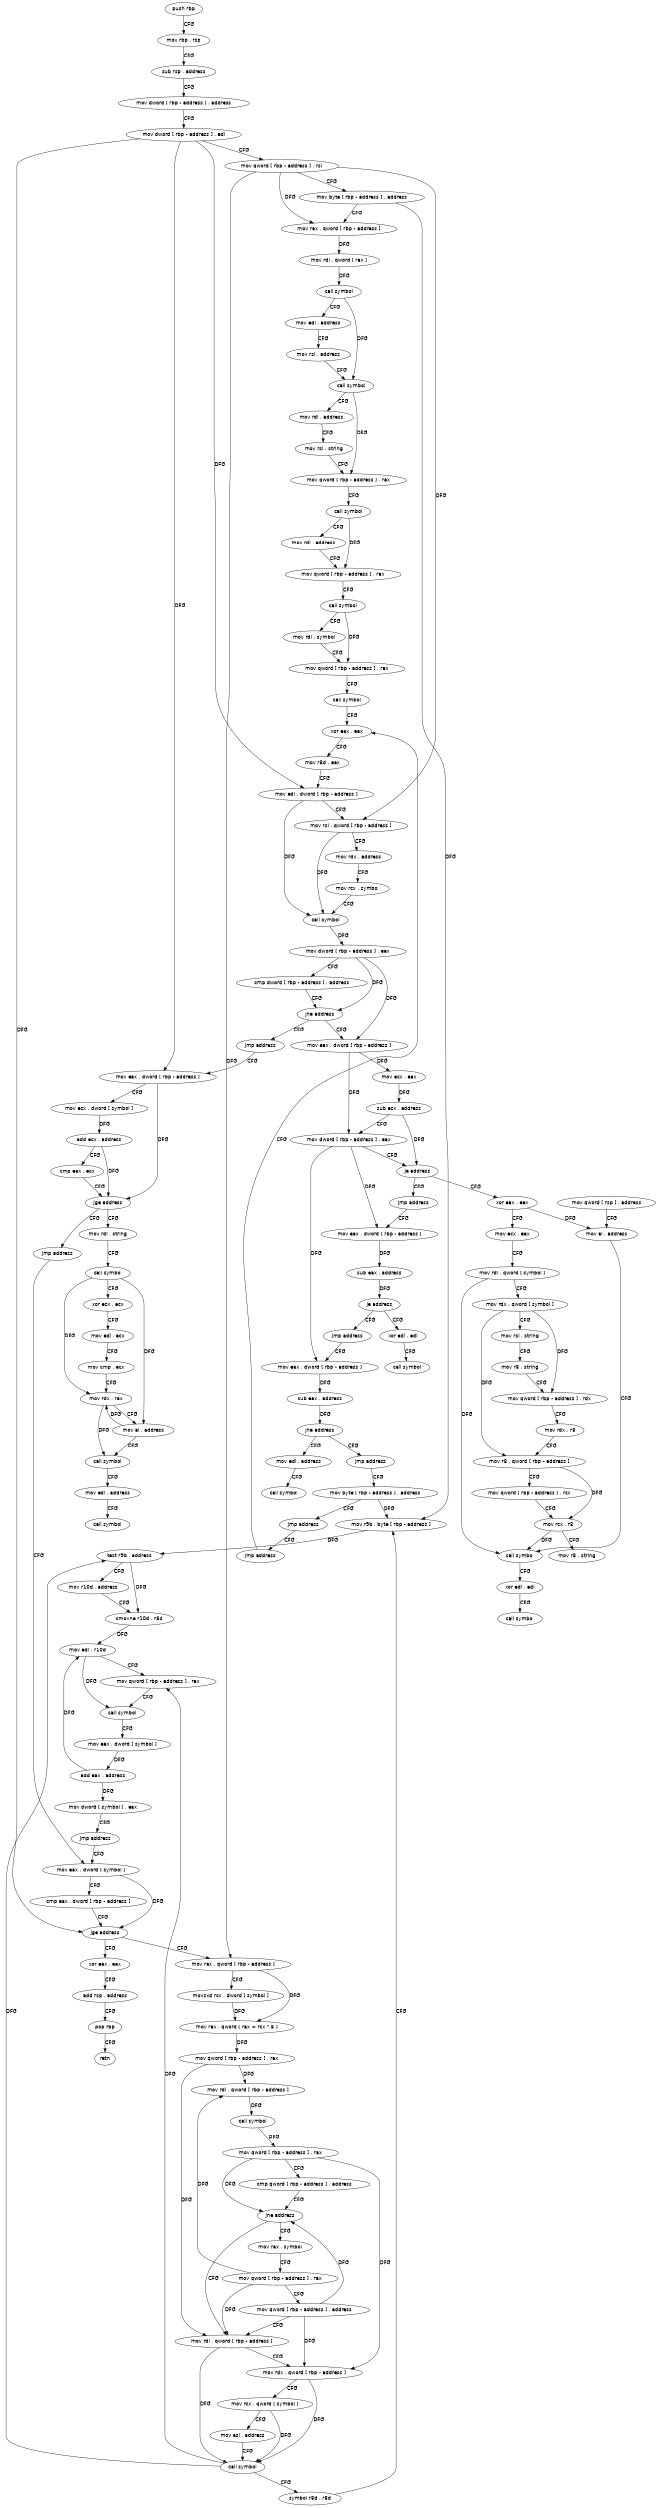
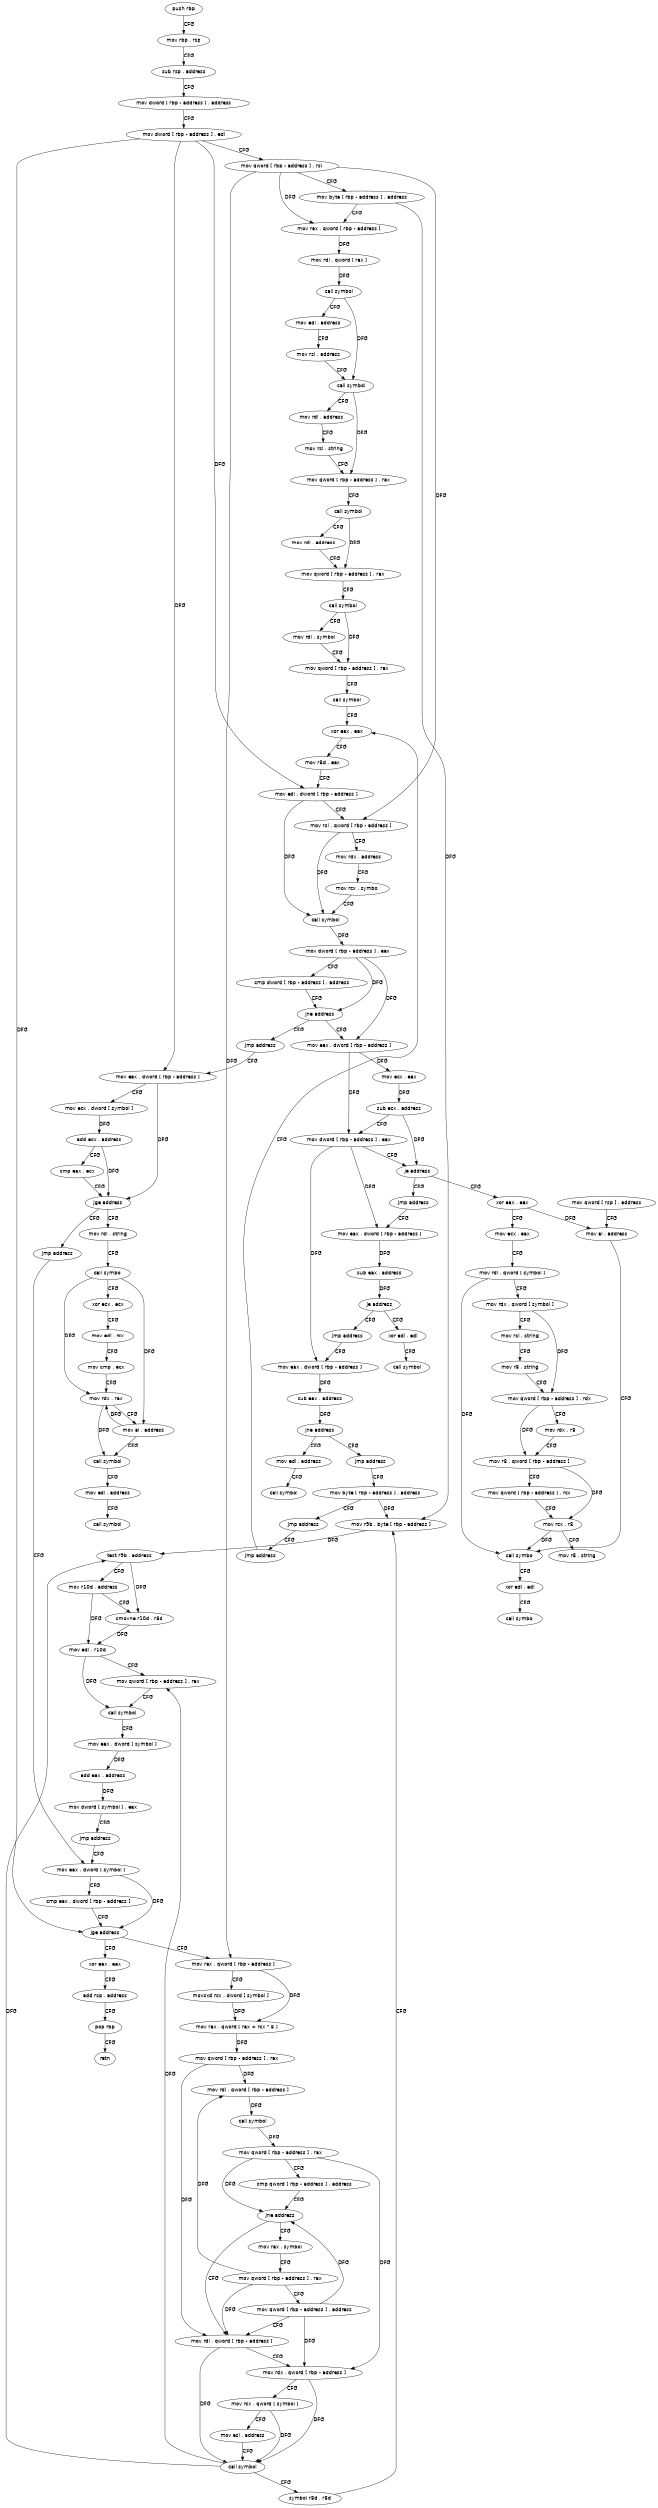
  digraph {
    fontname="DejaVu Sans"
    node [fontname="DejaVu Sans"]
    edge [fontname="DejaVu Sans"]
    n1 [label="push rbp"]
    n2 [label="mov rbp , rsp"]
    n3 [label="sub rsp , address"]
    n4 [label="mov dword [ rbp - address ] , address"]
    n5 [label="mov dword [ rbp - address ] , edi"]
    n6 [label="mov qword [ rbp - address ] , rsi"]
    n7 [label="mov eax , dword [ rbp - address ]"]
    n8 [label="jge address"]
    n9 [label="mov edi , dword [ rbp - address ]"]
    n10 [label="mov byte [ rbp - address ] , address"]
    n11 [label="mov rax , qword [ rbp - address ]"]
    n12 [label="mov rax , qword [ rbp - address ]"]
    n13 [label="mov rsi , qword [ rbp - address ]"]
    n14 [label="mov ecx , dword [ symbol ]"]
    n15 [label="jge address"]
    n16 [label="xor eax , eax"]
    n17 [label="call symbol"]
    n18 [label="mov r9b , byte [ rbp - address ]"]
    n19 [label="mov rdi , qword [ rax ]"]
    n20 [label="movsxd rcx , dword [ symbol ]"]
    n21 [label="mov rax , qword [ rax + rcx * 8 ]"]
    n22 [label="mov rdx , address"]
    n23 [label="test r9b , address"]
    n24 [label="call symbol"]
    n25 [label="mov edi , address"]
    n26 [label="call symbol"]
    n27 [label="mov rsi , address"]
    n28 [label="mov rdi , address"]
    n29 [label="mov qword [ rbp - address ] , rax"]
    n30 [label="mov rsi , string"]
    n31 [label="call symbol"]
    n32 [label="mov rdi , address"]
    n33 [label="mov qword [ rbp - address ] , rax"]
    n34 [label="call symbol"]
    n35 [label="mov rdi , symbol"]
    n36 [label="mov qword [ rbp - address ] , rax"]
    n37 [label="call symbol"]
    n38 [label="xor eax , eax"]
    n39 [label="mov r8d , eax"]
    n40 [label="mov eax , dword [ rbp - address ]"]
    n41 [label="mov ecx , eax"]
    n42 [label="mov dword [ rbp - address ] , eax"]
    n43 [label="sub ecx , address"]
    n44 [label="je address"]
    n45 [label="mov eax , dword [ rbp - address ]"]
    n46 [label="mov eax , dword [ rbp - address ]"]
    n47 [label="xor eax , eax"]
    n48 [label="jmp address"]
    n49 [label="sub eax , address"]
    n50 [label="sub eax , address"]
    n51 [label="mov ecx , eax"]
    n52 [label="mov al , address"]
    n53 [label="mov rdi , qword [ symbol ]"]
    n54 [label="call symbol"]
    n55 [label="jmp address"]
    n56 [label="add ecx , address"]
    n57 [label="jmp address"]
    n58 [label="mov rdi , string"]
    n59 [label="mov rdx , qword [ symbol ]"]
    n60 [label="mov rsi , string"]
    n61 [label="mov qword [ rbp - address ] , rdx"]
    n62 [label="xor edi , edi"]
    n63 [label="mov r8 , string"]
    n64 [label="mov rdx , r8"]
    n65 [label="mov r8 , qword [ rbp - address ]"]
    n66 [label="mov qword [ rbp - address ] , rcx"]
    n67 [label="mov rcx , r8"]
    n68 [label="mov r8 , string"]
    n69 [label="mov qword [ rsp ] , address"]
    n70 [label="call symbol"]
    n71 [label="je address"]
    n72 [label="cmp eax , ecx"]
    n73 [label="mov eax , dword [ symbol ]"]
    n74 [label="call symbol"]
    n75 [label="cmp eax , dword [ rbp - address ]"]
    n76 [label="xor ecx , ecx"]
    n77 [label="mov rdx , rax"]
    n78 [label="mov al , address"]
    n79 [label="xor edi , edi"]
    n80 [label="jmp address"]
    n81 [label="call symbol"]
-   n82 [label="mov edi , ecx"]
+   n82 [label="mov edi , rcx"]
    n83 [label="call symbol"]
    n84 [label="mov cmp , ecx"]
    n85 [label="mov edi , address"]
    n86 [label="call symbol"]
    n87 [label="jne address"]
    n88 [label="add rsp , address"]
    n89 [label="pop rbp"]
    n90 [label="mov qword [ rbp - address ] , rax"]
    n91 [label="mov edi , address"]
    n92 [label="jmp address"]
    n93 [label="call symbol"]
    n94 [label="mov byte [ rbp - address ] , address"]
    n95 [label="jmp address"]
    n96 [label=retn]
    n97 [label="mov rdi , qword [ rbp - address ]"]
    n98 [label="mov rdi , qword [ rbp - address ]"]
    n99 [label="call symbol"]
    n100 [label="mov rdx , qword [ rbp - address ]"]
    n101 [label="call symbol"]
    n102 [label="mov qword [ rbp - address ] , rax"]
    n103 [label="cmp qword [ rbp - address ] , address"]
    n104 [label="jne address"]
    n105 [label="mov rax , symbol"]
    n106 [label="mov rcx , qword [ symbol ]"]
    n107 [label="mov qword [ rbp - address ] , rax"]
    n108 [label="symbol r8d , r8d"]
    n109 [label="mov qword [ rbp - address ] , rax"]
    n110 [label="mov qword [ rbp - address ] , address"]
    n111 [label="jmp address"]
    n112 [label="mov esi , address"]
    n113 [label="mov r10d , address"]
    n114 [label="cmovne r10d , r8d"]
    n115 [label="call symbol"]
    n116 [label="mov edi , r10d"]
    n117 [label="mov eax , dword [ symbol ]"]
    n118 [label="add eax , address"]
    n119 [label="mov dword [ symbol ] , eax"]
    n120 [label="jmp address"]
    n121 [label="mov dword [ rbp - address ] , eax"]
    n122 [label="mov rcx , symbol"]
    n123 [label="cmp dword [ rbp - address ] , address"]
    n124 [label="jne address"]
    n1 -> n2 [label=CFG]
    n2 -> n3 [label=CFG]
    n3 -> n4 [label=CFG]
    n4 -> n5 [label=CFG]
    n5 -> n6 [label=CFG]
    n5 -> n7 [label=DFG]
    n5 -> n8 [label=DFG]
    n5 -> n9 [label=DFG]
    n6 -> n10 [label=CFG]
    n6 -> n11 [label=DFG]
    n6 -> n12 [label=DFG]
    n6 -> n13 [label=DFG]
    n7 -> n14 [label=CFG]
    n7 -> n15 [label=DFG]
    n8 -> n12 [label=CFG]
    n8 -> n16 [label=CFG]
    n9 -> n13 [label=CFG]
    n9 -> n17 [label=DFG]
    n10 -> n11 [label=CFG]
    n10 -> n18 [label=DFG]
    n11 -> n19 [label=DFG]
    n12 -> n20 [label=CFG]
    n12 -> n21 [label=DFG]
    n13 -> n17 [label=DFG]
    n13 -> n22 [label=CFG]
    n14 -> n56 [label=DFG]
    n15 -> n57 [label=CFG]
    n15 -> n58 [label=CFG]
    n16 -> n88 [label=CFG]
    n17 -> n121 [label=DFG]
    n18 -> n23 [label=DFG]
    n19 -> n24 [label=DFG]
    n20 -> n21 [label=DFG]
    n21 -> n90 [label=DFG]
    n22 -> n122 [label=CFG]
    n23 -> n113 [label=CFG]
    n23 -> n114 [label=DFG]
    n24 -> n25 [label=CFG]
    n24 -> n26 [label=DFG]
    n25 -> n27 [label=CFG]
    n26 -> n28 [label=CFG]
    n26 -> n29 [label=DFG]
    n27 -> n26 [label=CFG]
    n28 -> n30 [label=CFG]
    n29 -> n31 [label=CFG]
    n30 -> n29 [label=CFG]
    n31 -> n32 [label=CFG]
    n31 -> n33 [label=DFG]
    n32 -> n33 [label=CFG]
    n33 -> n34 [label=CFG]
    n34 -> n35 [label=CFG]
    n34 -> n36 [label=DFG]
    n35 -> n36 [label=CFG]
    n36 -> n37 [label=CFG]
    n37 -> n38 [label=CFG]
    n38 -> n39 [label=CFG]
    n39 -> n9 [label=CFG]
    n40 -> n41 [label=DFG]
    n40 -> n42 [label=DFG]
    n41 -> n43 [label=DFG]
    n42 -> n44 [label=CFG]
    n42 -> n45 [label=DFG]
    n42 -> n46 [label=DFG]
    n43 -> n42 [label=CFG]
    n43 -> n44 [label=DFG]
    n44 -> n47 [label=CFG]
    n44 -> n48 [label=CFG]
    n45 -> n49 [label=DFG]
    n46 -> n50 [label=DFG]
    n47 -> n51 [label=CFG]
    n47 -> n52 [label=DFG]
    n48 -> n45 [label=CFG]
    n49 -> n71 [label=DFG]
    n50 -> n87 [label=DFG]
    n51 -> n53 [label=CFG]
    n52 -> n54 [label=CFG]
    n53 -> n54 [label=DFG]
    n53 -> n59 [label=CFG]
    n54 -> n62 [label=CFG]
    n55 -> n7 [label=CFG]
    n56 -> n15 [label=DFG]
    n56 -> n72 [label=CFG]
    n57 -> n73 [label=CFG]
    n58 -> n74 [label=CFG]
    n59 -> n60 [label=CFG]
    n59 -> n61 [label=DFG]
    n60 -> n63 [label=CFG]
    n61 -> n64 [label=CFG]
-   n59 -> n65 [label=DFG]
+   n61 -> n65 [label=DFG]
    n62 -> n70 [label=CFG]
    n63 -> n61 [label=CFG]
    n64 -> n65 [label=CFG]
    n65 -> n66 [label=CFG]
    n65 -> n67 [label=DFG]
    n66 -> n67 [label=CFG]
    n67 -> n54 [label=DFG]
    n67 -> n68 [label=CFG]
    n69 -> n52 [label=CFG]
    n71 -> n79 [label=CFG]
    n71 -> n80 [label=CFG]
    n72 -> n15 [label=CFG]
    n73 -> n8 [label=DFG]
    n73 -> n75 [label=CFG]
    n74 -> n76 [label=CFG]
    n74 -> n77 [label=DFG]
    n74 -> n78 [label=DFG]
    n75 -> n8 [label=CFG]
    n76 -> n82 [label=CFG]
    n77 -> n78 [label=CFG]
    n77 -> n83 [label=DFG]
    n78 -> n77 [label=DFG]
    n78 -> n83 [label=CFG]
    n79 -> n81 [label=CFG]
    n80 -> n46 [label=CFG]
    n82 -> n84 [label=CFG]
    n83 -> n85 [label=CFG]
    n84 -> n77 [label=CFG]
    n85 -> n86 [label=CFG]
    n87 -> n91 [label=CFG]
    n87 -> n92 [label=CFG]
    n88 -> n89 [label=CFG]
    n89 -> n96 [label=CFG]
    n90 -> n97 [label=DFG]
    n90 -> n98 [label=DFG]
    n91 -> n93 [label=CFG]
    n92 -> n94 [label=CFG]
    n94 -> n18 [label=DFG]
    n94 -> n95 [label=CFG]
    n95 -> n111 [label=CFG]
    n97 -> n99 [label=DFG]
    n98 -> n100 [label=CFG]
    n98 -> n101 [label=DFG]
    n99 -> n102 [label=DFG]
    n100 -> n101 [label=DFG]
    n100 -> n106 [label=CFG]
    n101 -> n23 [label=DFG]
    n101 -> n108 [label=CFG]
    n101 -> n109 [label=DFG]
    n102 -> n100 [label=DFG]
    n102 -> n103 [label=CFG]
    n102 -> n104 [label=DFG]
    n103 -> n104 [label=CFG]
    n104 -> n98 [label=CFG]
    n104 -> n105 [label=CFG]
    n105 -> n107 [label=CFG]
    n106 -> n101 [label=DFG]
    n106 -> n112 [label=CFG]
    n107 -> n97 [label=DFG]
    n107 -> n98 [label=DFG]
    n107 -> n110 [label=CFG]
    n108 -> n18 [label=CFG]
    n109 -> n115 [label=CFG]
    n110 -> n98 [label=CFG]
    n110 -> n100 [label=DFG]
    n110 -> n104 [label=DFG]
    n111 -> n38 [label=CFG]
    n112 -> n101 [label=CFG]
    n113 -> n114 [label=CFG]
-   n118 -> n116 [label=DFG]
+   n113 -> n116 [label=DFG]
    n114 -> n116 [label=DFG]
    n115 -> n117 [label=CFG]
    n116 -> n109 [label=CFG]
    n116 -> n115 [label=DFG]
    n117 -> n118 [label=DFG]
    n118 -> n119 [label=DFG]
    n119 -> n120 [label=CFG]
    n120 -> n73 [label=CFG]
    n121 -> n40 [label=DFG]
    n121 -> n123 [label=CFG]
    n121 -> n124 [label=DFG]
    n122 -> n17 [label=CFG]
    n123 -> n124 [label=CFG]
    n124 -> n40 [label=CFG]
    n124 -> n55 [label=CFG]
  }
